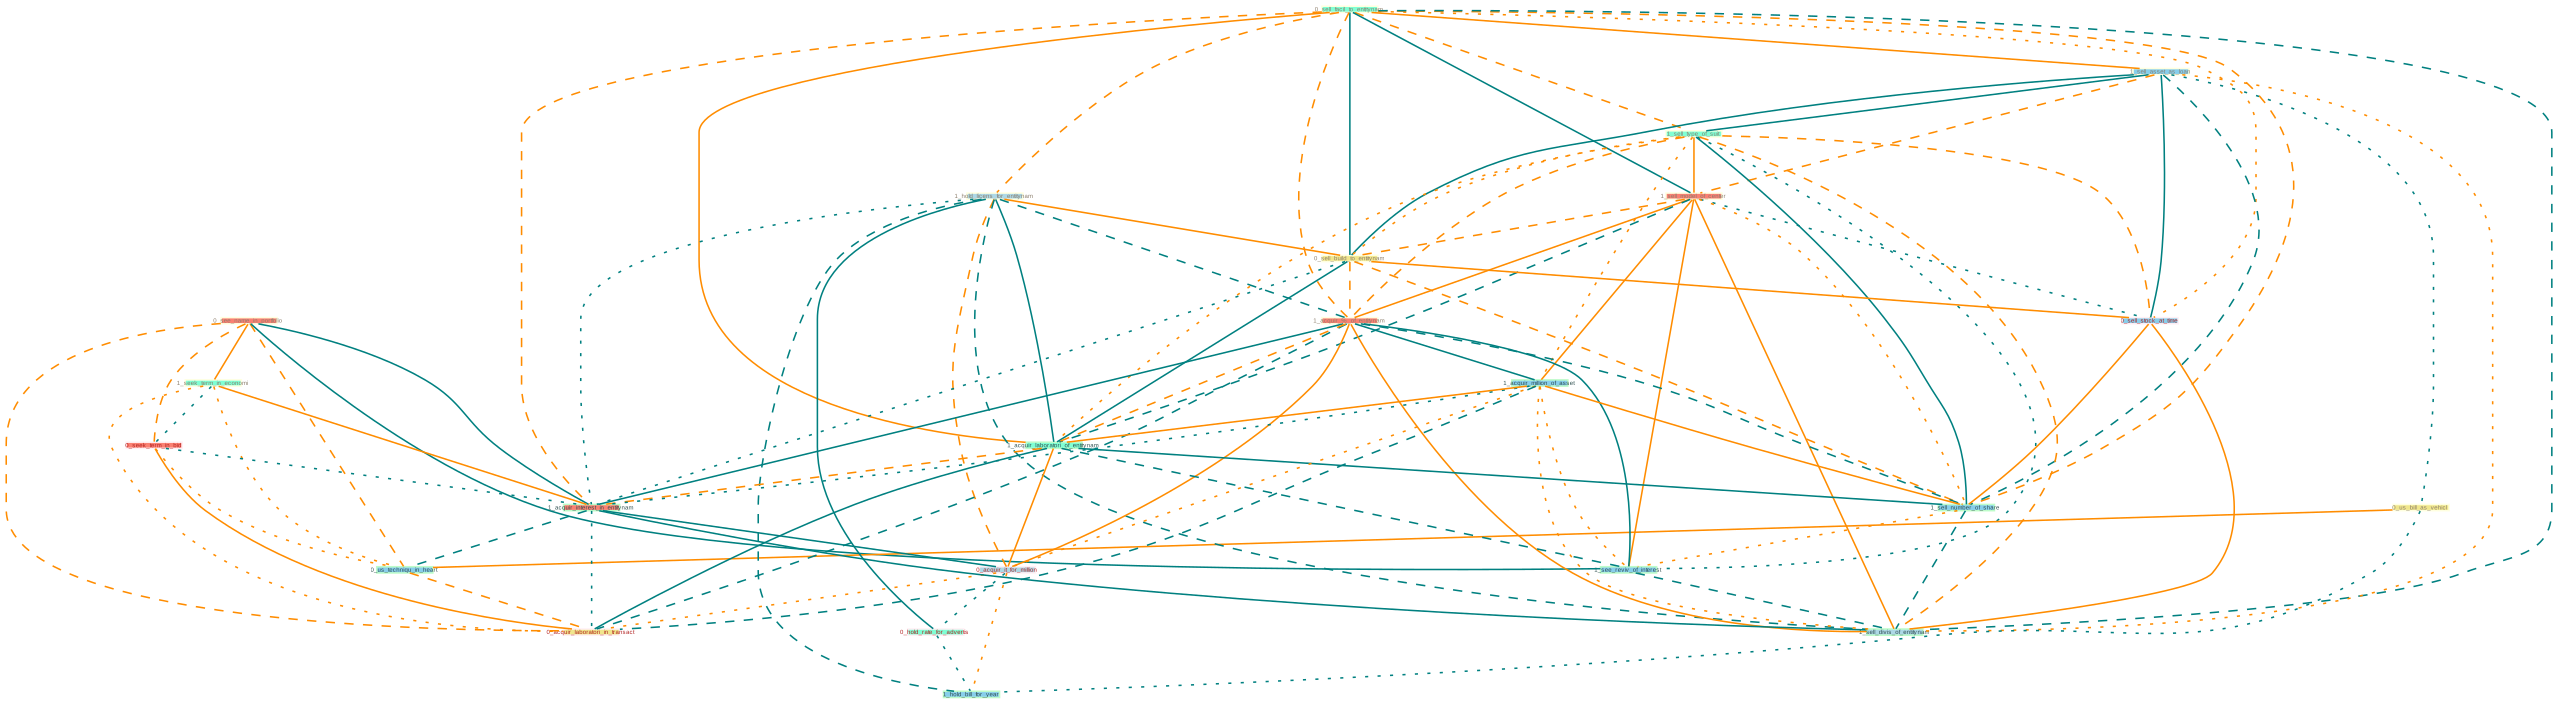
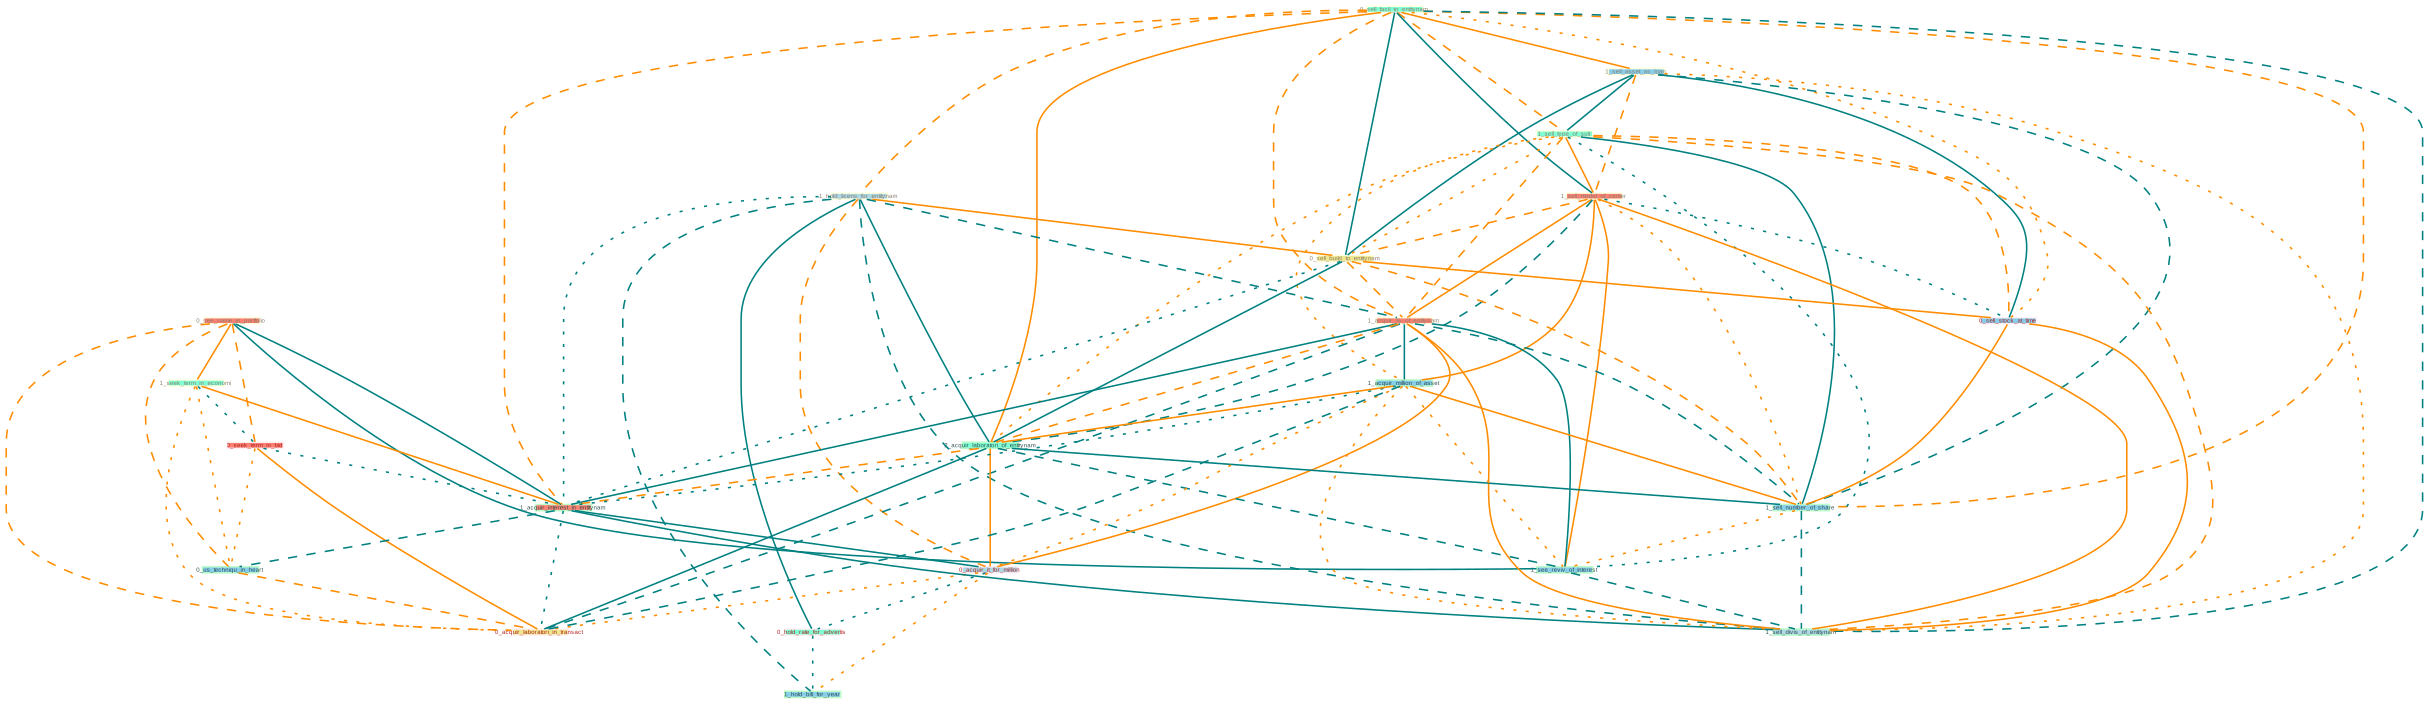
  graph {
    fontname="Liberation Sans"
    node [color="#ffffe0" fillcolor=skyblue fixedsize=true fontcolor="#8b7d6b" fontname="Liberation Sans" fontsize=4 shape=polygon style=filled]
    edge [color=darkorange fontname="Liberation Sans" style=solid w=1]
    "0_see_name_in_portfolio " [fillcolor=salmon height=.06 width=.5]
    "0_sell_facil_to_entitynam " [fillcolor=aquamarine height=.06 width=.5]
    "1_sell_asset_as_loan " [height=.06 width=.5]
    "1_sell_type_of_suit " [fillcolor=aquamarine height=.06 width=.5]
-   "0_us_bill_as_vehicl " [fillcolor=khaki height=.06 width=.5]
    "1_seek_term_in_economi " [fillcolor=aquamarine height=.06 width=.5]
    "1_sell_model_of_center " [fillcolor=salmon height=.06 width=.5]
    "1_hold_licens_for_entitynam " [fillcolor=lightblue height=.06 width=.5]
    "0_sell_build_to_entitynam " [fillcolor=khaki height=.06 width=.5]
    "1_acquir_%_of_entitynam " [fillcolor=salmon height=.06 width=.5]
    "0_seek_term_in_bid " [color="#fff0f5" fillcolor=salmon fontcolor="#b22222" height=.06 width=.5]
    "0_acquir_it_for_million " [color="#fff0f5" fillcolor=lightblue fontcolor="#b22222" height=.06 width=.5]
    "0_hold_rate_for_advertis " [color="#fff0f5" fillcolor=aquamarine fontcolor="#b22222" height=.06 width=.5]
    "0_acquir_laboratori_in_transact " [color="#fff0f5" fillcolor=khaki fontcolor="#b22222" height=.06 width=.5]
    "0_sell_stock_at_time " [color="#fff0f5" fontcolor="#b22222" height=.06 width=.5]
    "1_acquir_interest_in_entitynam " [color="#BDFCC9" fillcolor=salmon fontcolor="#2f4f4f" height=.06 width=.5]
    "0_us_techniqu_in_heart " [color="#BDFCC9" fontcolor="#2f4f4f" height=.06 width=.5]
    "1_see_reviv_of_interest " [color="#BDFCC9" fontcolor="#2f4f4f" height=.06 width=.5]
-   "1_acquir_laboratori_of_entitynam " [color="#BDFCC9" fillcolor=aquamarine fontcolor="#2f4f4f" height=.06 width=.5]
+   "1_acquir_laboratori_of_entitynam " [color="#BDFCC9" fillcolor=aquamarine fontcolor="#2f4f4f" height=.06 width=.5 label="2_acquir_laboratori_of_entitynam"]
    "1_sell_number_of_share " [color="#BDFCC9" fontcolor="#2f4f4f" height=.06 width=.5]
    "1_sell_divis_of_entitynam " [color="#BDFCC9" fillcolor=lightblue fontcolor="#2f4f4f" height=.06 width=.5]
    "1_acquir_million_of_asset " [color="#BDFCC9" fontcolor="#2f4f4f" height=.06 width=.5]
    "1_hold_bill_for_year " [color="#BDFCC9" fontcolor="#2f4f4f" height=.06 width=.5]
    subgraph sub_1 {
      "0_see_name_in_portfolio "
      "0_sell_facil_to_entitynam "
      "1_sell_asset_as_loan "
      "1_sell_type_of_suit "
-     "0_us_bill_as_vehicl "
      "1_seek_term_in_economi "
      "1_sell_model_of_center "
      "1_hold_licens_for_entitynam "
      "0_sell_build_to_entitynam "
      "1_acquir_%_of_entitynam "
    }
    subgraph sub_2 {
      "0_seek_term_in_bid "
      "0_acquir_it_for_million "
      "0_hold_rate_for_advertis "
      "0_acquir_laboratori_in_transact "
      "0_sell_stock_at_time "
    }
    "0_see_name_in_portfolio " -- "1_seek_term_in_economi "
    "0_see_name_in_portfolio " -- "0_seek_term_in_bid " [style=dashed]
    "0_see_name_in_portfolio " -- "0_acquir_laboratori_in_transact " [style=dashed]
    "0_see_name_in_portfolio " -- "1_acquir_interest_in_entitynam " [color=teal]
    "0_see_name_in_portfolio " -- "0_us_techniqu_in_heart " [style=dashed]
    "0_see_name_in_portfolio " -- "1_see_reviv_of_interest " [color=teal]
    "0_sell_facil_to_entitynam " -- "1_sell_asset_as_loan "
    "0_sell_facil_to_entitynam " -- "1_sell_type_of_suit " [style=dashed]
    "0_sell_facil_to_entitynam " -- "1_sell_model_of_center " [color=teal]
    "0_sell_facil_to_entitynam " -- "1_hold_licens_for_entitynam " [style=dashed]
    "0_sell_facil_to_entitynam " -- "0_sell_build_to_entitynam " [color=teal w=3]
    "0_sell_facil_to_entitynam " -- "1_acquir_%_of_entitynam " [style=dashed]
    "0_sell_facil_to_entitynam " -- "0_sell_stock_at_time " [style=dotted]
    "0_sell_facil_to_entitynam " -- "1_acquir_interest_in_entitynam " [style=dashed]
    "0_sell_facil_to_entitynam " -- "1_acquir_laboratori_of_entitynam "
    "0_sell_facil_to_entitynam " -- "1_sell_number_of_share " [style=dashed]
    "0_sell_facil_to_entitynam " -- "1_sell_divis_of_entitynam " [color=teal style=dashed w=2]
    "1_sell_asset_as_loan " -- "1_sell_type_of_suit " [color=teal]
-   "1_sell_asset_as_loan " -- "0_us_bill_as_vehicl " [color=teal style=dotted]
    "1_sell_asset_as_loan " -- "1_sell_model_of_center " [style=dashed]
    "1_sell_asset_as_loan " -- "0_sell_build_to_entitynam " [color=teal]
    "1_sell_asset_as_loan " -- "0_sell_stock_at_time " [color=teal]
    "1_sell_asset_as_loan " -- "1_sell_number_of_share " [color=teal style=dashed]
    "1_sell_asset_as_loan " -- "1_sell_divis_of_entitynam " [style=dotted]
    "1_sell_type_of_suit " -- "1_sell_model_of_center " [w=2]
    "1_sell_type_of_suit " -- "0_sell_build_to_entitynam " [style=dotted]
    "1_sell_type_of_suit " -- "1_acquir_%_of_entitynam " [style=dashed]
    "1_sell_type_of_suit " -- "0_sell_stock_at_time " [style=dashed]
    "1_sell_type_of_suit " -- "1_see_reviv_of_interest " [color=teal style=dotted]
    "1_sell_type_of_suit " -- "1_acquir_laboratori_of_entitynam " [style=dotted]
    "1_sell_type_of_suit " -- "1_sell_number_of_share " [color=teal w=2]
    "1_sell_type_of_suit " -- "1_sell_divis_of_entitynam " [style=dashed w=2]
    "1_sell_type_of_suit " -- "1_acquir_million_of_asset " [style=dotted]
-   "0_us_bill_as_vehicl " -- "0_us_techniqu_in_heart "
-   "0_us_bill_as_vehicl " -- "1_hold_bill_for_year " [color=teal style=dotted]
    "1_seek_term_in_economi " -- "0_seek_term_in_bid " [color=teal style=dotted w=3]
    "1_seek_term_in_economi " -- "0_acquir_laboratori_in_transact " [style=dotted]
    "1_seek_term_in_economi " -- "1_acquir_interest_in_entitynam "
    "1_seek_term_in_economi " -- "0_us_techniqu_in_heart " [style=dotted]
    "1_sell_model_of_center " -- "0_sell_build_to_entitynam " [style=dashed]
    "1_sell_model_of_center " -- "1_acquir_%_of_entitynam "
    "1_sell_model_of_center " -- "0_sell_stock_at_time " [color=teal style=dotted]
    "1_sell_model_of_center " -- "1_see_reviv_of_interest "
    "1_sell_model_of_center " -- "1_acquir_laboratori_of_entitynam " [color=teal style=dashed]
    "1_sell_model_of_center " -- "1_sell_number_of_share " [style=dotted w=2]
    "1_sell_model_of_center " -- "1_sell_divis_of_entitynam " [w=2]
    "1_sell_model_of_center " -- "1_acquir_million_of_asset "
    "1_hold_licens_for_entitynam " -- "0_sell_build_to_entitynam "
    "1_hold_licens_for_entitynam " -- "1_acquir_%_of_entitynam " [color=teal style=dashed]
    "1_hold_licens_for_entitynam " -- "0_acquir_it_for_million " [style=dashed]
    "1_hold_licens_for_entitynam " -- "0_hold_rate_for_advertis " [color=teal w=2]
    "1_hold_licens_for_entitynam " -- "1_acquir_interest_in_entitynam " [color=teal style=dotted]
    "1_hold_licens_for_entitynam " -- "1_acquir_laboratori_of_entitynam " [color=teal]
    "1_hold_licens_for_entitynam " -- "1_sell_divis_of_entitynam " [color=teal style=dashed]
    "1_hold_licens_for_entitynam " -- "1_hold_bill_for_year " [color=teal style=dashed w=2]
    "0_sell_build_to_entitynam " -- "1_acquir_%_of_entitynam " [style=dashed]
    "0_sell_build_to_entitynam " -- "0_sell_stock_at_time "
    "0_sell_build_to_entitynam " -- "1_acquir_interest_in_entitynam " [color=teal style=dotted]
    "0_sell_build_to_entitynam " -- "1_acquir_laboratori_of_entitynam " [color=teal]
    "0_sell_build_to_entitynam " -- "1_sell_number_of_share " [style=dashed]
    "1_acquir_%_of_entitynam " -- "0_acquir_it_for_million "
    "1_acquir_%_of_entitynam " -- "0_acquir_laboratori_in_transact " [color=teal style=dashed]
    "1_acquir_%_of_entitynam " -- "1_acquir_interest_in_entitynam " [color=teal w=2]
    "1_acquir_%_of_entitynam " -- "1_see_reviv_of_interest " [color=teal]
    "1_acquir_%_of_entitynam " -- "1_acquir_laboratori_of_entitynam " [style=dashed w=3]
    "1_acquir_%_of_entitynam " -- "1_sell_number_of_share " [color=teal style=dashed]
    "1_acquir_%_of_entitynam " -- "1_sell_divis_of_entitynam " [w=2]
    "1_acquir_%_of_entitynam " -- "1_acquir_million_of_asset " [color=teal w=2]
    "0_seek_term_in_bid " -- "0_acquir_laboratori_in_transact "
    "0_seek_term_in_bid " -- "1_acquir_interest_in_entitynam " [color=teal style=dotted]
    "0_seek_term_in_bid " -- "0_us_techniqu_in_heart " [style=dotted]
    "0_acquir_it_for_million " -- "0_hold_rate_for_advertis " [color=teal style=dotted]
    "0_acquir_it_for_million " -- "0_acquir_laboratori_in_transact " [style=dotted]
    "0_acquir_it_for_million " -- "1_hold_bill_for_year " [style=dotted]
    "0_hold_rate_for_advertis " -- "1_hold_bill_for_year " [color=teal style=dotted w=2]
    "0_sell_stock_at_time " -- "1_sell_number_of_share "
    "0_sell_stock_at_time " -- "1_sell_divis_of_entitynam "
    "1_acquir_interest_in_entitynam " -- "0_acquir_it_for_million " [color=teal]
    "1_acquir_interest_in_entitynam " -- "0_acquir_laboratori_in_transact " [color=teal style=dotted w=2]
    "1_acquir_interest_in_entitynam " -- "0_us_techniqu_in_heart " [color=teal style=dashed]
    "1_acquir_interest_in_entitynam " -- "1_sell_divis_of_entitynam " [color=teal]
    "0_us_techniqu_in_heart " -- "0_acquir_laboratori_in_transact " [style=dashed]
    "1_see_reviv_of_interest " -- "1_sell_divis_of_entitynam " [color=teal style=dashed]
    "1_acquir_laboratori_of_entitynam " -- "0_acquir_it_for_million "
    "1_acquir_laboratori_of_entitynam " -- "0_acquir_laboratori_in_transact " [color=teal w=2]
    "1_acquir_laboratori_of_entitynam " -- "1_acquir_interest_in_entitynam " [style=dashed w=2]
    "1_acquir_laboratori_of_entitynam " -- "1_see_reviv_of_interest " [color=teal style=dashed]
    "1_acquir_laboratori_of_entitynam " -- "1_sell_number_of_share " [color=teal]
    "1_sell_number_of_share " -- "1_see_reviv_of_interest " [style=dotted]
    "1_sell_number_of_share " -- "1_sell_divis_of_entitynam " [color=teal style=dashed w=2]
    "1_acquir_million_of_asset " -- "0_acquir_it_for_million " [style=dotted]
    "1_acquir_million_of_asset " -- "0_acquir_laboratori_in_transact " [color=teal style=dashed]
    "1_acquir_million_of_asset " -- "1_acquir_interest_in_entitynam " [color=teal style=dotted]
    "1_acquir_million_of_asset " -- "1_see_reviv_of_interest " [style=dotted]
    "1_acquir_million_of_asset " -- "1_acquir_laboratori_of_entitynam " [w=2]
    "1_acquir_million_of_asset " -- "1_sell_number_of_share "
    "1_acquir_million_of_asset " -- "1_sell_divis_of_entitynam " [style=dotted]
  }
